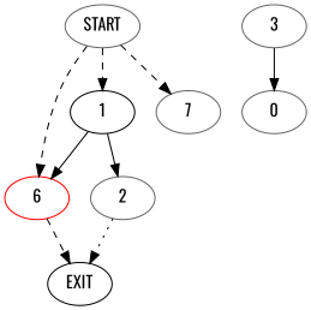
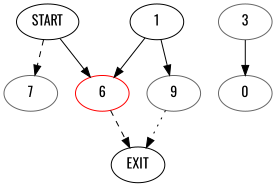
  digraph {
    fontname=Oswald
    node [color=gray40 fontname=Oswald]
    edge [fontname=Oswald style=dashed]
-   n1 [label=START]
+   n1 [color=black label=START]
    1 [color=black]
    6 [color=red]
    7
-   2
+   2 [label=9]
    n6 [color=black label=EXIT]
    n7 [label=0]
    3
-   n1 -> 1
-   n1 -> 6
+   n1 -> 6 [style=solid]
    n1 -> 7
    1 -> 6 [style=solid]
    1 -> 2 [style=solid]
    6 -> n6
    2 -> n6 [style=dotted]
    3 -> n7 [style=solid]
  }
